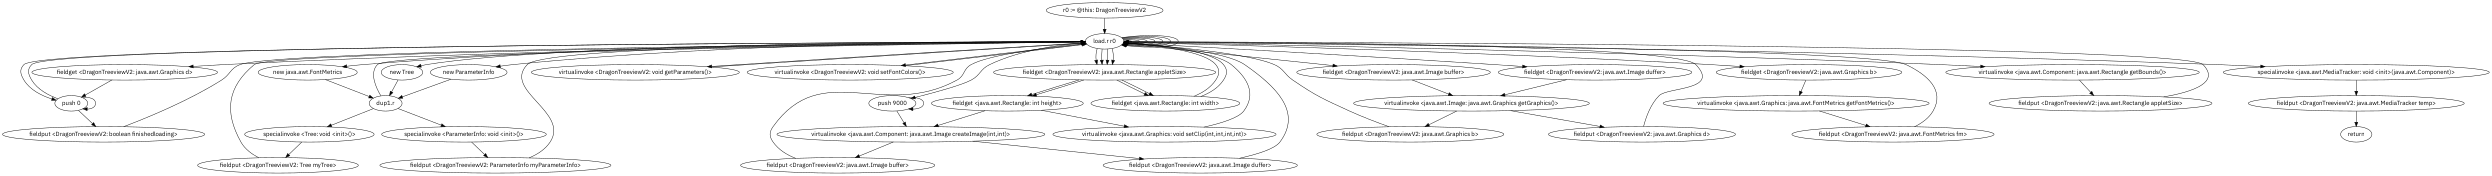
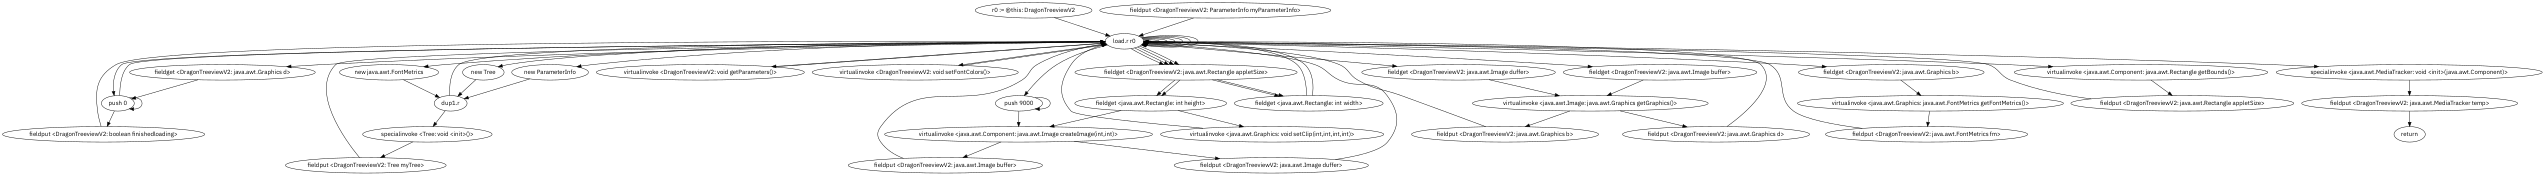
  digraph {
    fontname="IBM Plex Sans"
    node [fontname="IBM Plex Sans"]
    edge [fontname="IBM Plex Sans"]
    "r0 := @this: DragonTreeviewV2"
    "load.r r0"
    "push 0"
    "new Tree"
    "new ParameterInfo"
    "virtualinvoke <DragonTreeviewV2: void getParameters()>"
    "virtualinvoke <DragonTreeviewV2: void setFontColors()>"
    n8 [label="push 9000"]
    "fieldget <DragonTreeviewV2: java.awt.Image buffer>"
    "fieldget <DragonTreeviewV2: java.awt.Graphics b>"
    "virtualinvoke <java.awt.Component: java.awt.Rectangle getBounds()>"
    "fieldget <DragonTreeviewV2: java.awt.Rectangle appletSize>"
    "fieldget <DragonTreeviewV2: java.awt.Image duffer>"
    "fieldget <DragonTreeviewV2: java.awt.Graphics d>"
    n15 [label="new java.awt.FontMetrics"]
    "specialinvoke <java.awt.MediaTracker: void <init>(java.awt.Component)>"
    "fieldput <DragonTreeviewV2: boolean finishedloading>"
    "dup1.r"
    "virtualinvoke <java.awt.Component: java.awt.Image createImage(int,int)>"
    "virtualinvoke <java.awt.Image: java.awt.Graphics getGraphics()>"
    "virtualinvoke <java.awt.Graphics: java.awt.FontMetrics getFontMetrics()>"
    "fieldput <DragonTreeviewV2: java.awt.Rectangle appletSize>"
    "fieldget <java.awt.Rectangle: int width>"
    "fieldget <java.awt.Rectangle: int height>"
    "fieldput <DragonTreeviewV2: java.awt.MediaTracker temp>"
    "specialinvoke <Tree: void <init>()>"
-   "specialinvoke <ParameterInfo: void <init>()>"
    "fieldput <DragonTreeviewV2: Tree myTree>"
    "fieldput <DragonTreeviewV2: ParameterInfo myParameterInfo>"
    "fieldput <DragonTreeviewV2: java.awt.Image buffer>"
    "fieldput <DragonTreeviewV2: java.awt.Image duffer>"
    "fieldput <DragonTreeviewV2: java.awt.Graphics b>"
    "fieldput <DragonTreeviewV2: java.awt.Graphics d>"
    "fieldput <DragonTreeviewV2: java.awt.FontMetrics fm>"
    "virtualinvoke <java.awt.Graphics: void setClip(int,int,int,int)>"
    return
    "r0 := @this: DragonTreeviewV2" -> "load.r r0"
    "load.r r0" -> "load.r r0"
    "load.r r0" -> "load.r r0"
    "load.r r0" -> "load.r r0"
    "load.r r0" -> "load.r r0"
    "load.r r0" -> "load.r r0"
    "load.r r0" -> "load.r r0"
    "load.r r0" -> "load.r r0"
    "load.r r0" -> "push 0"
    "load.r r0" -> "new Tree"
    "load.r r0" -> "new ParameterInfo"
    "load.r r0" -> "virtualinvoke <DragonTreeviewV2: void getParameters()>"
    "load.r r0" -> "virtualinvoke <DragonTreeviewV2: void setFontColors()>"
    "load.r r0" -> n8
    "load.r r0" -> "fieldget <DragonTreeviewV2: java.awt.Image buffer>"
    "load.r r0" -> "fieldget <DragonTreeviewV2: java.awt.Graphics b>"
    "load.r r0" -> "virtualinvoke <java.awt.Component: java.awt.Rectangle getBounds()>"
    "load.r r0" -> "fieldget <DragonTreeviewV2: java.awt.Rectangle appletSize>"
    "load.r r0" -> "fieldget <DragonTreeviewV2: java.awt.Rectangle appletSize>"
    "load.r r0" -> "fieldget <DragonTreeviewV2: java.awt.Rectangle appletSize>"
    "load.r r0" -> "fieldget <DragonTreeviewV2: java.awt.Rectangle appletSize>"
    "load.r r0" -> "fieldget <DragonTreeviewV2: java.awt.Image duffer>"
    "load.r r0" -> "fieldget <DragonTreeviewV2: java.awt.Graphics d>"
    "load.r r0" -> n15
    "load.r r0" -> "specialinvoke <java.awt.MediaTracker: void <init>(java.awt.Component)>"
    "push 0" -> "load.r r0"
    "push 0" -> "push 0"
    "push 0" -> "fieldput <DragonTreeviewV2: boolean finishedloading>"
    "new Tree" -> "dup1.r"
    "new ParameterInfo" -> "dup1.r"
    "virtualinvoke <DragonTreeviewV2: void getParameters()>" -> "load.r r0"
    "virtualinvoke <DragonTreeviewV2: void setFontColors()>" -> "load.r r0"
    n8 -> n8
    n8 -> "virtualinvoke <java.awt.Component: java.awt.Image createImage(int,int)>"
    "fieldget <DragonTreeviewV2: java.awt.Image buffer>" -> "virtualinvoke <java.awt.Image: java.awt.Graphics getGraphics()>"
    "fieldget <DragonTreeviewV2: java.awt.Graphics b>" -> "virtualinvoke <java.awt.Graphics: java.awt.FontMetrics getFontMetrics()>"
    "virtualinvoke <java.awt.Component: java.awt.Rectangle getBounds()>" -> "fieldput <DragonTreeviewV2: java.awt.Rectangle appletSize>"
    "fieldget <DragonTreeviewV2: java.awt.Rectangle appletSize>" -> "fieldget <java.awt.Rectangle: int width>"
    "fieldget <DragonTreeviewV2: java.awt.Rectangle appletSize>" -> "fieldget <java.awt.Rectangle: int width>"
    "fieldget <DragonTreeviewV2: java.awt.Rectangle appletSize>" -> "fieldget <java.awt.Rectangle: int height>"
    "fieldget <DragonTreeviewV2: java.awt.Rectangle appletSize>" -> "fieldget <java.awt.Rectangle: int height>"
    "fieldget <DragonTreeviewV2: java.awt.Image duffer>" -> "virtualinvoke <java.awt.Image: java.awt.Graphics getGraphics()>"
    "fieldget <DragonTreeviewV2: java.awt.Graphics d>" -> "push 0"
    n15 -> "dup1.r"
    "specialinvoke <java.awt.MediaTracker: void <init>(java.awt.Component)>" -> "fieldput <DragonTreeviewV2: java.awt.MediaTracker temp>"
    "fieldput <DragonTreeviewV2: boolean finishedloading>" -> "load.r r0"
    "dup1.r" -> "load.r r0"
    "dup1.r" -> "specialinvoke <Tree: void <init>()>"
-   "dup1.r" -> "specialinvoke <ParameterInfo: void <init>()>"
    "virtualinvoke <java.awt.Component: java.awt.Image createImage(int,int)>" -> "fieldput <DragonTreeviewV2: java.awt.Image buffer>"
    "virtualinvoke <java.awt.Component: java.awt.Image createImage(int,int)>" -> "fieldput <DragonTreeviewV2: java.awt.Image duffer>"
    "virtualinvoke <java.awt.Image: java.awt.Graphics getGraphics()>" -> "fieldput <DragonTreeviewV2: java.awt.Graphics b>"
    "virtualinvoke <java.awt.Image: java.awt.Graphics getGraphics()>" -> "fieldput <DragonTreeviewV2: java.awt.Graphics d>"
    "virtualinvoke <java.awt.Graphics: java.awt.FontMetrics getFontMetrics()>" -> "fieldput <DragonTreeviewV2: java.awt.FontMetrics fm>"
    "fieldput <DragonTreeviewV2: java.awt.Rectangle appletSize>" -> "load.r r0"
    "fieldget <java.awt.Rectangle: int width>" -> "load.r r0"
    "fieldget <java.awt.Rectangle: int width>" -> "load.r r0"
    "fieldget <java.awt.Rectangle: int height>" -> "virtualinvoke <java.awt.Component: java.awt.Image createImage(int,int)>"
    "fieldget <java.awt.Rectangle: int height>" -> "virtualinvoke <java.awt.Graphics: void setClip(int,int,int,int)>"
    "fieldput <DragonTreeviewV2: java.awt.MediaTracker temp>" -> return
    "specialinvoke <Tree: void <init>()>" -> "fieldput <DragonTreeviewV2: Tree myTree>"
-   "specialinvoke <ParameterInfo: void <init>()>" -> "fieldput <DragonTreeviewV2: ParameterInfo myParameterInfo>"
    "fieldput <DragonTreeviewV2: Tree myTree>" -> "load.r r0"
    "fieldput <DragonTreeviewV2: ParameterInfo myParameterInfo>" -> "load.r r0"
    "fieldput <DragonTreeviewV2: java.awt.Image buffer>" -> "load.r r0"
    "fieldput <DragonTreeviewV2: java.awt.Image duffer>" -> "load.r r0"
    "fieldput <DragonTreeviewV2: java.awt.Graphics b>" -> "load.r r0"
    "fieldput <DragonTreeviewV2: java.awt.Graphics d>" -> "load.r r0"
    "fieldput <DragonTreeviewV2: java.awt.FontMetrics fm>" -> "load.r r0"
    "virtualinvoke <java.awt.Graphics: void setClip(int,int,int,int)>" -> "load.r r0"
  }
